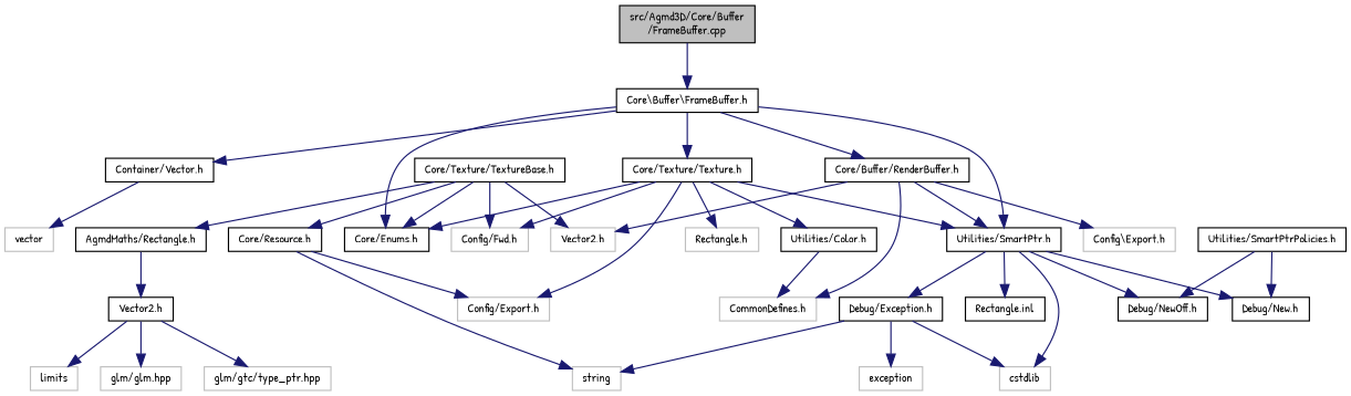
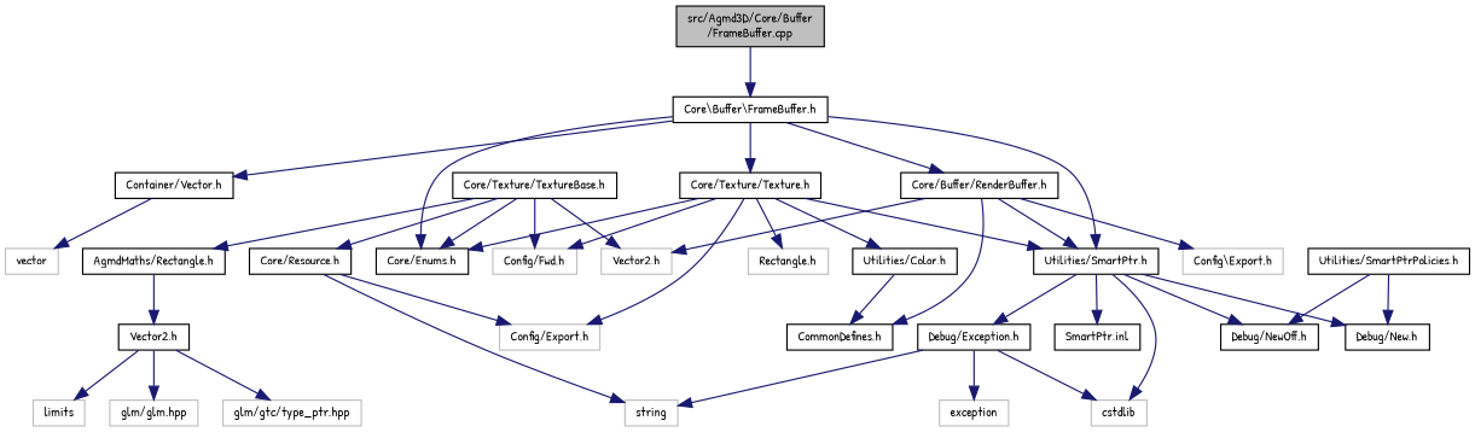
  digraph {
    fontname="Patrick Hand"
    node [color=black fillcolor=white fontname="Patrick Hand" fontsize=10 shape=record style=filled]
    edge [color=midnightblue fontname="Patrick Hand" fontsize=10 labelfontname=Helvetica labelfontsize=10 style=solid]
    n1 [fillcolor=grey75 fontcolor=black height=0.2 label="src/Agmd3D/Core/Buffer\l/FrameBuffer.cpp" width=0.4]
    n2 [height=0.2 label="Core\\Buffer\\FrameBuffer.h" width=0.4]
    n3 [height=0.2 label="Core/Texture/Texture.h" width=0.4]
    n4 [height=0.2 label="Core/Enums.h" width=0.4]
    n5 [height=0.2 label="Utilities/SmartPtr.h" width=0.4]
    n6 [height=0.2 label="Core/Buffer/RenderBuffer.h" width=0.4]
    n7 [height=0.2 label="Container/Vector.h" width=0.4]
    n8 [color=grey75 height=0.2 label="Config/Fwd.h" width=0.4]
    n9 [color=grey75 height=0.2 label="Config/Export.h" width=0.4]
    n10 [color=grey75 height=0.2 label="Rectangle.h" width=0.4]
    n11 [height=0.2 label="Utilities/Color.h" width=0.4]
    n12 [color=grey75 height=0.2 label=cstdlib width=0.4]
    n13 [height=0.2 label="Debug/New.h" width=0.4]
    n14 [height=0.2 label="Debug/NewOff.h" width=0.4]
    n15 [height=0.2 label="Debug/Exception.h" width=0.4]
-   n16 [height=0.2 label="Rectangle.inl" width=0.4]
+   n16 [height=0.2 label="SmartPtr.inl" width=0.4]
    n17 [color=grey75 height=0.2 label="Vector2.h" width=0.4]
-   n18 [color=grey75 height=0.2 label="CommonDefines.h" width=0.4]
+   n18 [height=0.2 label="CommonDefines.h" width=0.4]
    n19 [color=grey75 height=0.2 label="Config\\Export.h" width=0.4]
    n20 [color=grey75 height=0.2 label=vector width=0.4]
    n21 [height=0.2 label="Core/Texture/TextureBase.h" width=0.4]
    n22 [height=0.2 label="Core/Resource.h" width=0.4]
    n23 [height=0.2 label="AgmdMaths/Rectangle.h" width=0.4]
    n24 [color=grey75 height=0.2 label=string width=0.4]
    n25 [height=0.2 label="Vector2.h" width=0.4]
    n26 [color=grey75 height=0.2 label=limits width=0.4]
    n27 [color=grey75 height=0.2 label="glm/glm.hpp" width=0.4]
    n28 [color=grey75 height=0.2 label="glm/gtc/type_ptr.hpp" width=0.4]
    n29 [height=0.2 label="Utilities/SmartPtrPolicies.h" width=0.4]
    n30 [color=grey75 height=0.2 label=exception width=0.4]
    n1 -> n2
    n2 -> n3
    n2 -> n4
    n2 -> n5
    n2 -> n6
    n2 -> n7
    n3 -> n4
    n3 -> n5
    n3 -> n8
    n3 -> n9
    n3 -> n10
    n3 -> n11
    n5 -> n12
    n5 -> n13
    n5 -> n14
    n5 -> n15
    n5 -> n16
    n6 -> n5
    n6 -> n17
    n6 -> n18
    n6 -> n19
    n7 -> n20
    n11 -> n18
    n15 -> n12
    n15 -> n24
    n15 -> n30
    n21 -> n4
    n21 -> n8
    n21 -> n17
    n21 -> n22
    n21 -> n23
    n22 -> n9
    n22 -> n24
    n23 -> n25
    n25 -> n26
    n25 -> n27
    n25 -> n28
    n29 -> n13
    n29 -> n14
  }
